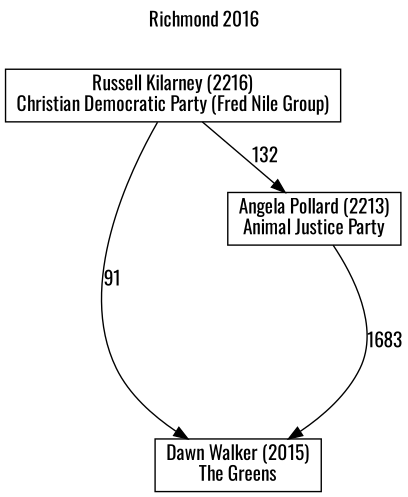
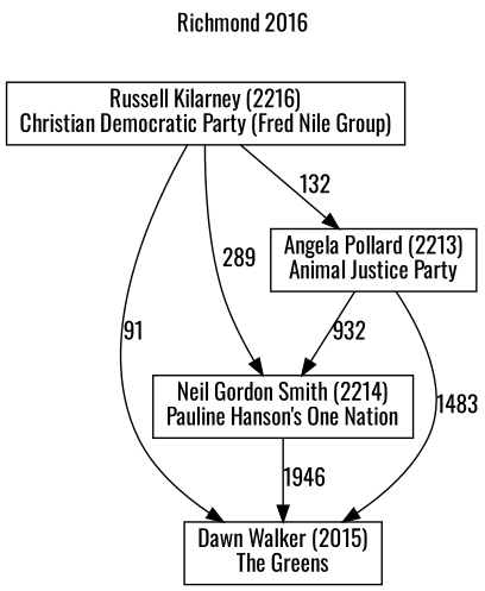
  digraph {
    fontname=Oswald
    label="Richmond 2016"
    labelloc=t
    mclimit=10
    node [fontname=Oswald shape=box]
    edge [fontname=Oswald]
+   n1 [label="Neil Gordon Smith (2214)\nPauline Hanson's One Nation"]
    n2 [label="Dawn Walker (2015)\nThe Greens"]
    n3 [label="Angela Pollard (2213)\nAnimal Justice Party"]
    n4 [label="Russell Kilarney (2216)\nChristian Democratic Party (Fred Nile Group)"]
-   n3 -> n2 [label=1683]
+   n1 -> n2 [label=1946]
+   n3 -> n1 [label=932]
+   n3 -> n2 [label=1483]
+   n4 -> n1 [label=289]
    n4 -> n2 [label=91]
    n4 -> n3 [label=132]
  }
